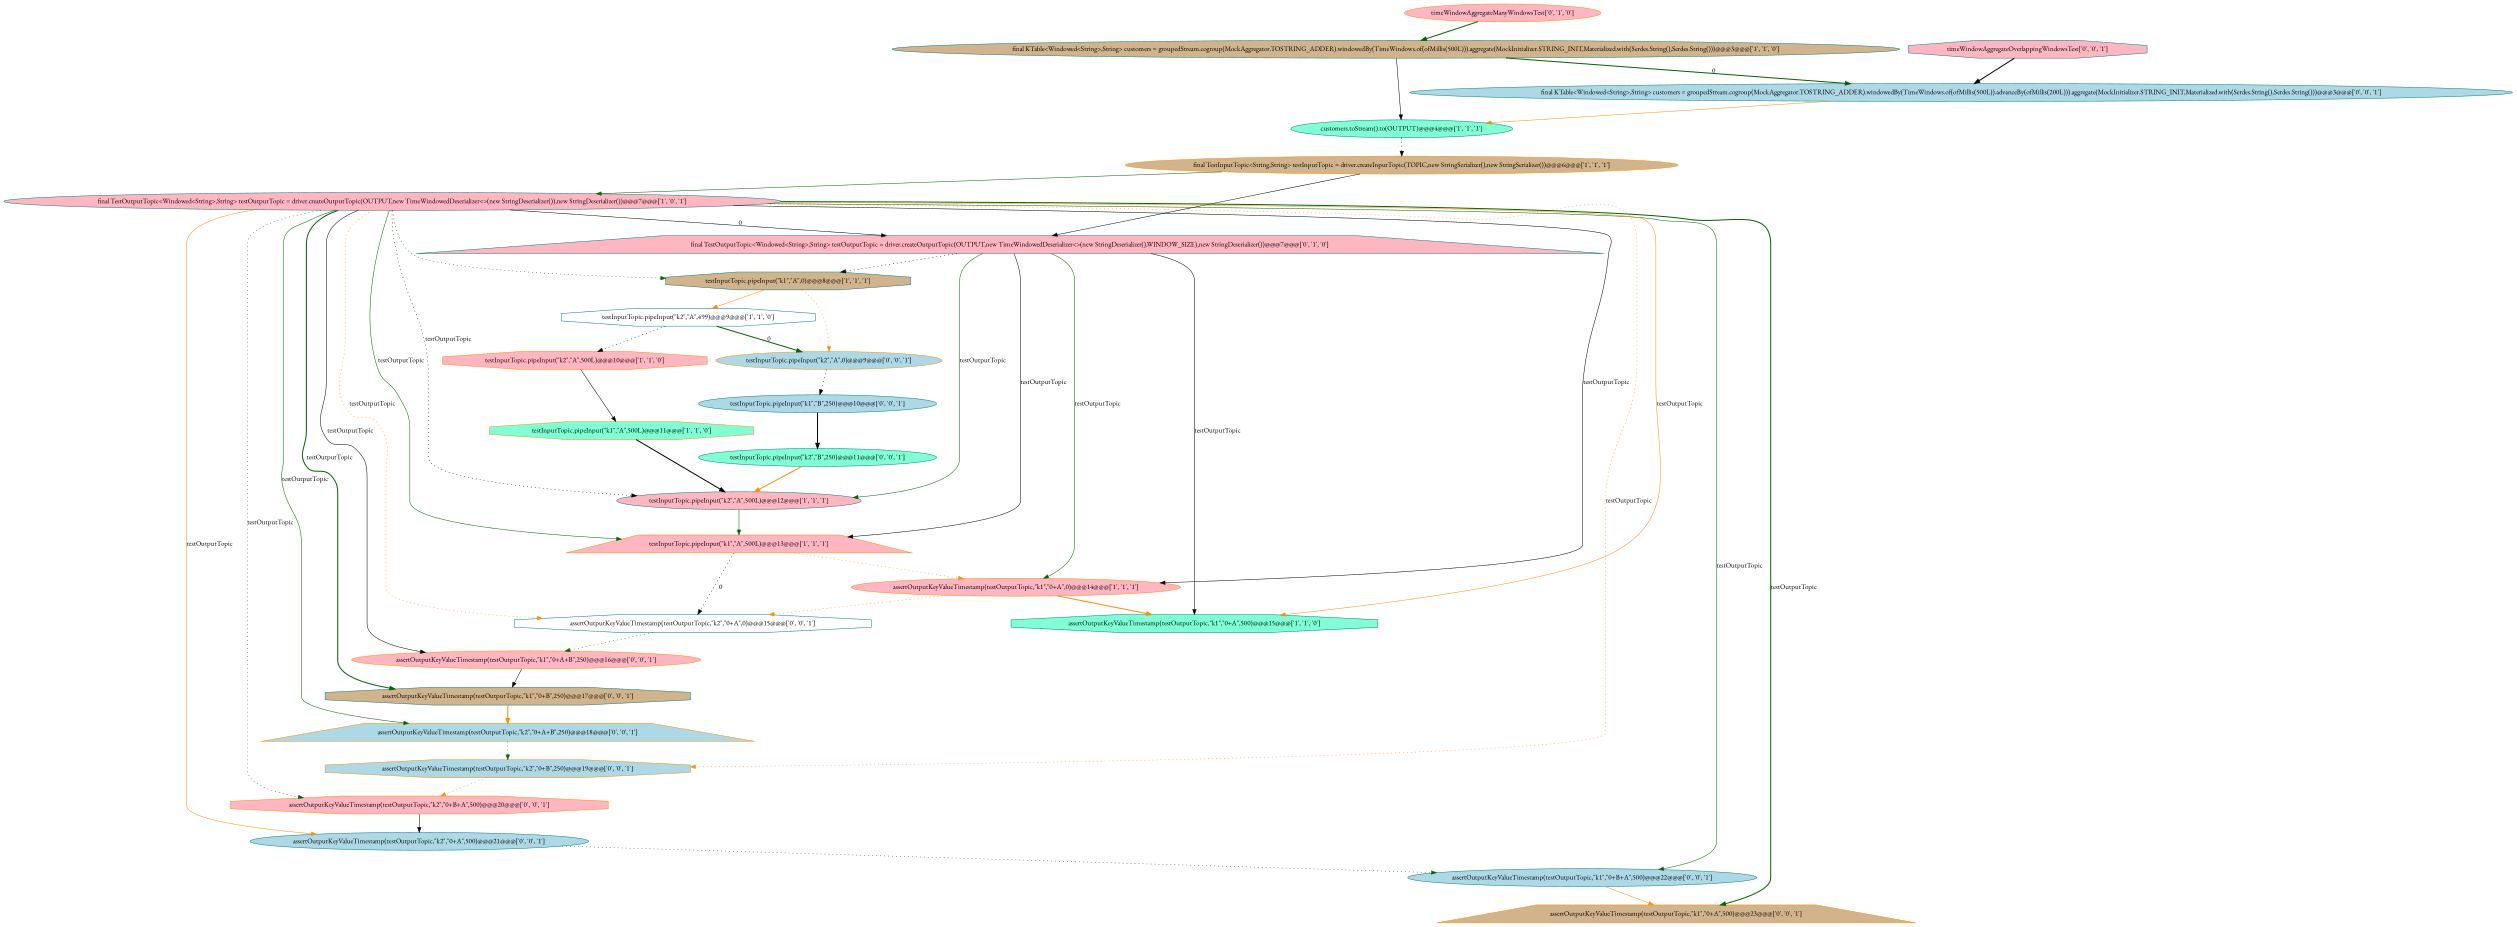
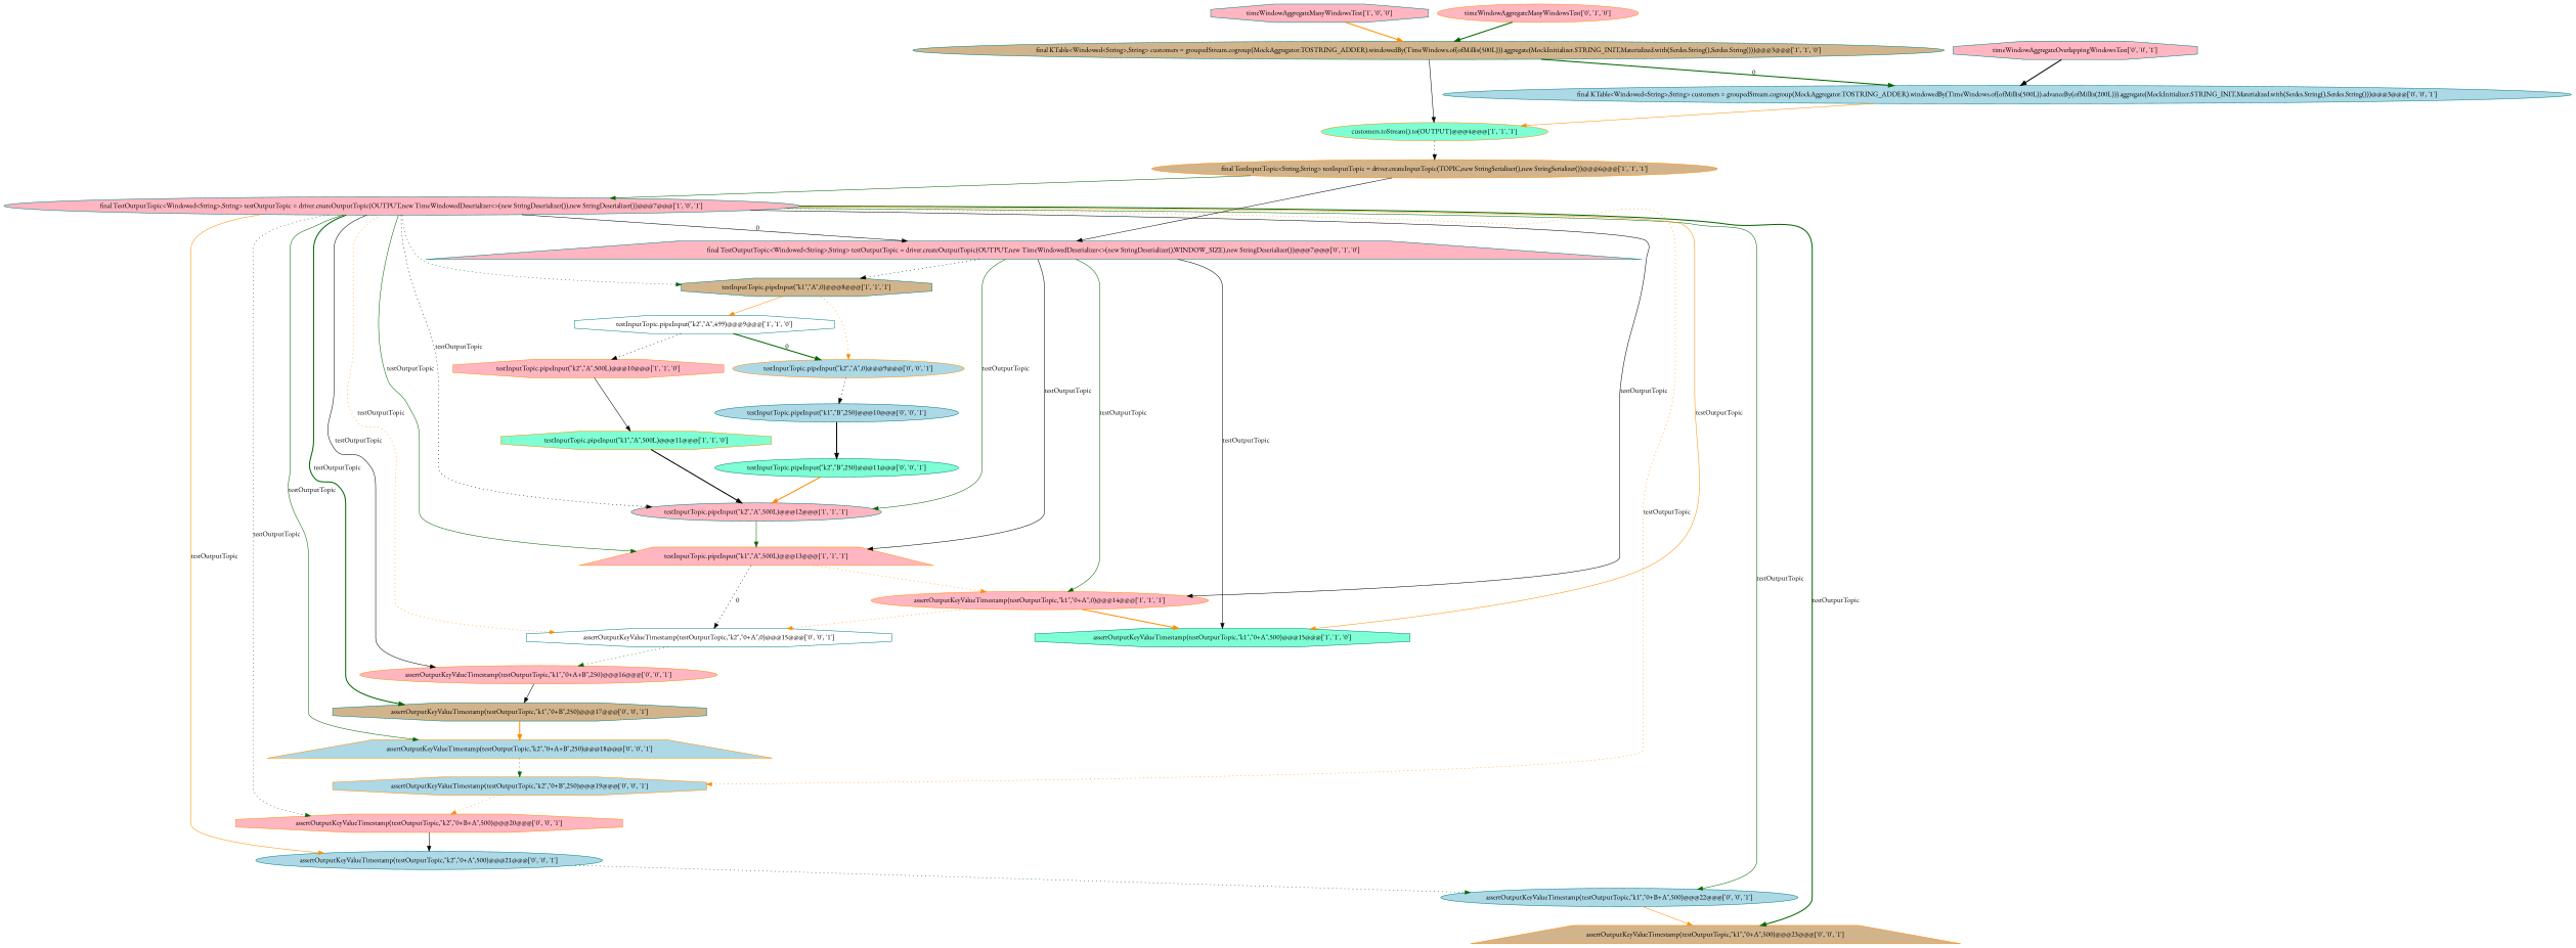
  digraph {
    fontname="EB Garamond"
    node [color=teal fillcolor=lightpink fontname="EB Garamond" shape=ellipse style=filled]
    edge [color=black fontname="EB Garamond" style=solid]
    n1 [fillcolor=tan label="final KTable<Windowed<String>,String> customers = groupedStream.cogroup(MockAggregator.TOSTRING_ADDER).windowedBy(TimeWindows.of(ofMillis(500L))).aggregate(MockInitializer.STRING_INIT,Materialized.with(Serdes.String(),Serdes.String()))@@@3@@@['1', '1', '0']"]
    n2 [fillcolor=lightblue label="final KTable<Windowed<String>,String> customers = groupedStream.cogroup(MockAggregator.TOSTRING_ADDER).windowedBy(TimeWindows.of(ofMillis(500L)).advanceBy(ofMillis(200L))).aggregate(MockInitializer.STRING_INIT,Materialized.with(Serdes.String(),Serdes.String()))@@@3@@@['0', '0', '1']"]
-   n3 [fillcolor=aquamarine label="customers.toStream().to(OUTPUT)@@@4@@@['1', '1', '1']"]
+   n3 [color=darkorange fillcolor=aquamarine label="customers.toStream().to(OUTPUT)@@@4@@@['1', '1', '1']"]
    n4 [color=darkorange fillcolor=tan label="final TestInputTopic<String,String> testInputTopic = driver.createInputTopic(TOPIC,new StringSerializer(),new StringSerializer())@@@6@@@['1', '1', '1']"]
    n5 [color=darkorange label="testInputTopic.pipeInput(\"k2\",\"A\",500L)@@@10@@@['1', '1', '0']" shape=octagon]
    n6 [color=darkorange fillcolor=aquamarine label="testInputTopic.pipeInput(\"k1\",\"A\",500L)@@@11@@@['1', '1', '0']" shape=octagon]
    n7 [label="testInputTopic.pipeInput(\"k2\",\"A\",500L)@@@12@@@['1', '1', '1']"]
+   n8 [label="timeWindowAggregateManyWindowsTest['1', '0', '0']" shape=octagon]
    n9 [fillcolor=tan label="assertOutputKeyValueTimestamp(testOutputTopic,\"k1\",\"0+B\",250)@@@17@@@['0', '0', '1']" shape=octagon]
    n10 [color=darkorange fillcolor=lightblue label="assertOutputKeyValueTimestamp(testOutputTopic,\"k2\",\"0+A+B\",250)@@@18@@@['0', '0', '1']" shape=trapezium]
    n11 [color=darkorange fillcolor=lightblue label="assertOutputKeyValueTimestamp(testOutputTopic,\"k2\",\"0+B\",250)@@@19@@@['0', '0', '1']" shape=octagon]
    n12 [label="final TestOutputTopic<Windowed<String>,String> testOutputTopic = driver.createOutputTopic(OUTPUT,new TimeWindowedDeserializer<>(new StringDeserializer()),new StringDeserializer())@@@7@@@['1', '0', '1']"]
    n13 [color=darkorange label="assertOutputKeyValueTimestamp(testOutputTopic,\"k1\",\"0+A\",0)@@@14@@@['1', '1', '1']"]
    n14 [color=darkorange label="testInputTopic.pipeInput(\"k1\",\"A\",500L)@@@13@@@['1', '1', '1']" shape=trapezium]
    n15 [fillcolor=tan label="testInputTopic.pipeInput(\"k1\",\"A\",0)@@@8@@@['1', '1', '1']" shape=octagon]
    n16 [color=darkorange label="assertOutputKeyValueTimestamp(testOutputTopic,\"k1\",\"0+A+B\",250)@@@16@@@['0', '0', '1']"]
    n17 [fillcolor=lightblue label="assertOutputKeyValueTimestamp(testOutputTopic,\"k1\",\"0+B+A\",500)@@@22@@@['0', '0', '1']"]
    n18 [color=darkorange label="assertOutputKeyValueTimestamp(testOutputTopic,\"k2\",\"0+B+A\",500)@@@20@@@['0', '0', '1']" shape=octagon]
    n19 [fillcolor=lightblue label="assertOutputKeyValueTimestamp(testOutputTopic,\"k2\",\"0+A\",500)@@@21@@@['0', '0', '1']"]
    n20 [color=darkorange fillcolor=tan label="assertOutputKeyValueTimestamp(testOutputTopic,\"k1\",\"0+A\",500)@@@23@@@['0', '0', '1']" shape=trapezium]
    n21 [label="final TestOutputTopic<Windowed<String>,String> testOutputTopic = driver.createOutputTopic(OUTPUT,new TimeWindowedDeserializer<>(new StringDeserializer(),WINDOW_SIZE),new StringDeserializer())@@@7@@@['0', '1', '0']" shape=trapezium]
    n22 [fillcolor=white label="assertOutputKeyValueTimestamp(testOutputTopic,\"k2\",\"0+A\",0)@@@15@@@['0', '0', '1']" shape=octagon]
    n23 [fillcolor=aquamarine label="assertOutputKeyValueTimestamp(testOutputTopic,\"k1\",\"0+A\",500)@@@15@@@['1', '1', '0']" shape=octagon]
    n24 [color=darkorange fillcolor=lightblue label="testInputTopic.pipeInput(\"k2\",\"A\",0)@@@9@@@['0', '0', '1']"]
    n25 [fillcolor=white label="testInputTopic.pipeInput(\"k2\",\"A\",499)@@@9@@@['1', '1', '0']" shape=octagon]
    n26 [fillcolor=aquamarine label="testInputTopic.pipeInput(\"k2\",\"B\",250)@@@11@@@['0', '0', '1']"]
    n27 [fillcolor=lightblue label="testInputTopic.pipeInput(\"k1\",\"B\",250)@@@10@@@['0', '0', '1']"]
    n28 [color=darkorange label="timeWindowAggregateManyWindowsTest['0', '1', '0']"]
    n29 [label="timeWindowAggregateOverlappingWindowsTest['0', '0', '1']" shape=octagon]
    n1 -> n2 [color=darkgreen label=0 style=bold]
    n1 -> n3
    n2 -> n3 [color=darkorange]
    n3 -> n4 [style=dotted]
    n4 -> n12 [color=darkgreen]
    n4 -> n21
    n5 -> n6
    n6 -> n7 [style=bold]
    n7 -> n14 [color=darkgreen]
+   n8 -> n1 [color=darkorange style=bold]
    n9 -> n10 [color=darkorange style=bold]
    n10 -> n11 [color=darkgreen style=dotted]
    n11 -> n18 [color=darkorange style=dotted]
    n12 -> n7 [label=testOutputTopic style=dotted]
    n12 -> n9 [color=darkgreen label=testOutputTopic style=bold]
    n12 -> n10 [color=darkgreen label=testOutputTopic]
    n12 -> n11 [color=darkorange label=testOutputTopic style=dotted]
    n12 -> n13 [label=testOutputTopic]
    n12 -> n14 [color=darkgreen label=testOutputTopic]
    n12 -> n15 [color=darkgreen style=dotted]
    n12 -> n16 [label=testOutputTopic]
    n12 -> n17 [color=darkgreen label=testOutputTopic]
    n12 -> n18 [color=darkgreen label=testOutputTopic style=dotted]
    n12 -> n19 [color=darkorange label=testOutputTopic]
    n12 -> n20 [color=darkgreen label=testOutputTopic style=bold]
    n12 -> n21 [label=0]
    n12 -> n22 [color=darkorange label=testOutputTopic style=dotted]
    n12 -> n23 [color=darkorange label=testOutputTopic]
    n13 -> n22 [color=darkorange style=dotted]
    n13 -> n23 [color=darkorange style=bold]
    n14 -> n13 [color=darkorange style=dotted]
    n14 -> n22 [label=0 style=dotted]
    n15 -> n24 [color=darkorange style=dotted]
    n15 -> n25 [color=darkorange]
    n16 -> n9
    n17 -> n20 [color=darkorange]
    n18 -> n19
    n19 -> n17 [color=darkgreen style=dotted]
    n21 -> n7 [color=darkgreen label=testOutputTopic]
    n21 -> n13 [color=darkgreen label=testOutputTopic]
    n21 -> n14 [label=testOutputTopic]
    n21 -> n15 [style=dotted]
    n21 -> n23 [label=testOutputTopic]
    n22 -> n16 [color=darkgreen style=dotted]
    n24 -> n27 [style=dotted]
    n25 -> n5 [style=dotted]
    n25 -> n24 [color=darkgreen label=0 style=bold]
    n26 -> n7 [color=darkorange style=bold]
    n27 -> n26 [style=bold]
    n28 -> n1 [color=darkgreen style=bold]
    n29 -> n2 [style=bold]
  }
